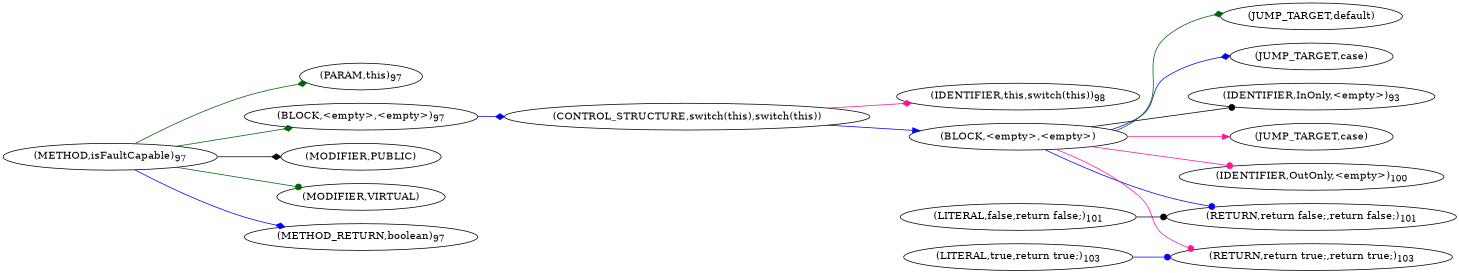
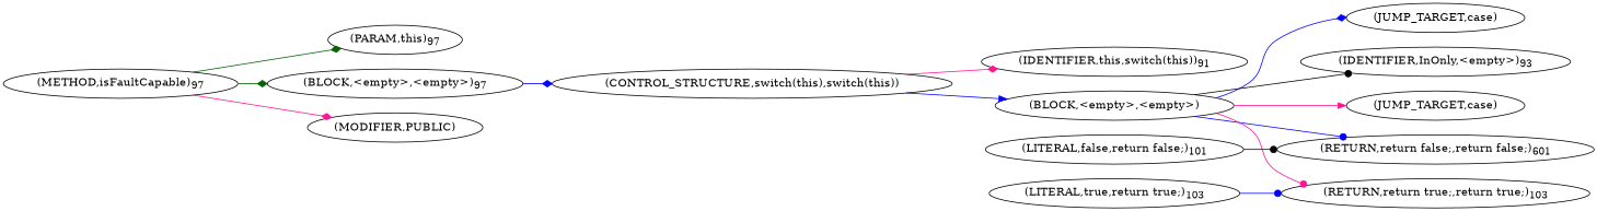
  digraph {
    rankdir=LR
    edge [arrowhead=diamond color=blue]
    n1 [label=<(METHOD,isFaultCapable)<SUB>97</SUB>>]
    n2 [label=<(PARAM,this)<SUB>97</SUB>>]
    n3 [label=<(BLOCK,&lt;empty&gt;,&lt;empty&gt;)<SUB>97</SUB>>]
    n4 [label=<(MODIFIER,PUBLIC)>]
-   n5 [label=<(MODIFIER,VIRTUAL)>]
-   n6 [label=<(METHOD_RETURN,boolean)<SUB>97</SUB>>]
    n7 [label=<(CONTROL_STRUCTURE,switch(this),switch(this))>]
-   n8 [label=<(IDENTIFIER,this,switch(this))<SUB>98</SUB>>]
+   n8 [label=<(IDENTIFIER,this,switch(this))<SUB>91</SUB>>]
    n9 [label=<(BLOCK,&lt;empty&gt;,&lt;empty&gt;)>]
    n10 [label=<(JUMP_TARGET,case)>]
    n11 [label=<(IDENTIFIER,InOnly,&lt;empty&gt;)<SUB>93</SUB>>]
    n12 [label=<(JUMP_TARGET,case)>]
-   n13 [label=<(IDENTIFIER,OutOnly,&lt;empty&gt;)<SUB>100</SUB>>]
-   n14 [label=<(RETURN,return false;,return false;)<SUB>101</SUB>>]
-   n15 [label=<(JUMP_TARGET,default)>]
+   n14 [label=<(RETURN,return false;,return false;)<SUB>601</SUB>>]
    n16 [label=<(RETURN,return true;,return true;)<SUB>103</SUB>>]
    n17 [label=<(LITERAL,false,return false;)<SUB>101</SUB>>]
    n18 [label=<(LITERAL,true,return true;)<SUB>103</SUB>>]
    n1 -> n2 [color=darkgreen]
    n1 -> n3 [color=darkgreen]
-   n1 -> n4 [color=black]
-   n1 -> n5 [arrowhead=dot color=darkgreen]
-   n1 -> n6
+   n1 -> n4 [color=deeppink]
    n3 -> n7
    n7 -> n8 [color=deeppink]
    n7 -> n9 [arrowhead=normal]
    n9 -> n10
    n9 -> n11 [arrowhead=dot color=black]
    n9 -> n12 [arrowhead=normal color=deeppink]
-   n9 -> n13 [arrowhead=dot color=deeppink]
    n9 -> n14 [arrowhead=dot]
-   n9 -> n15 [color=darkgreen]
    n9 -> n16 [arrowhead=dot color=deeppink]
    n17 -> n14 [arrowhead=dot color=black]
    n18 -> n16 [arrowhead=dot]
  }
